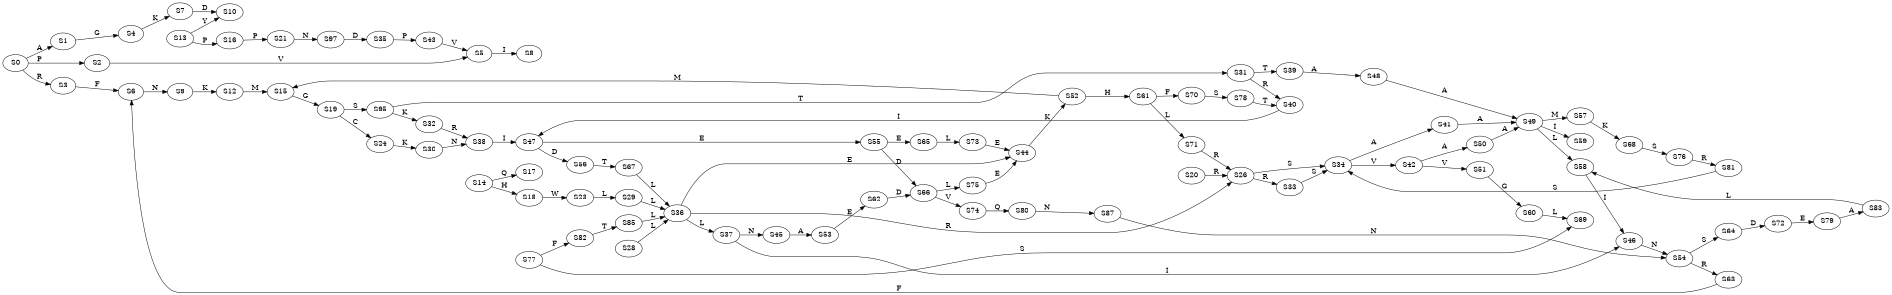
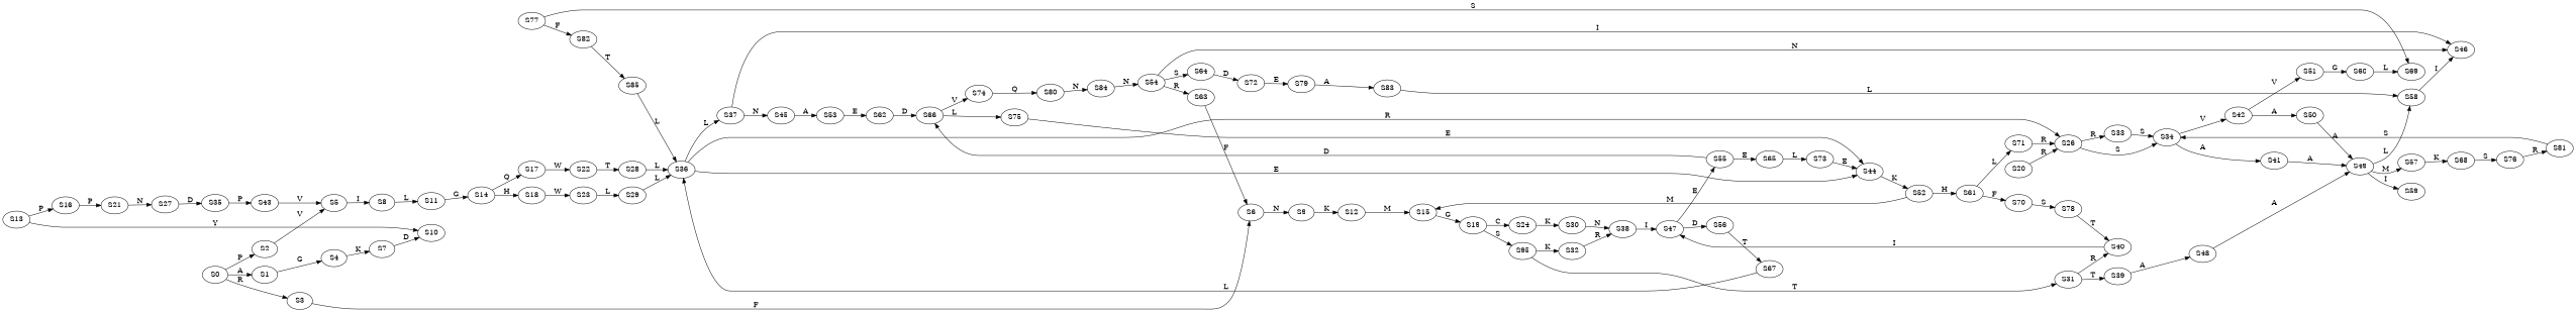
  strict digraph {
    rankdir=LR
    S0
    S1
    S2
    S3
    S4
    S5
    S6
    S7
    S8
    S9
    S10
+   S11
    S12
    S14
    S15
    S13
    S16
    S17
    S18
    S19
    S21
+   S22
    S23
    S24
    n25 [label=S95]
    S20
    S26
-   S27 [label=S97]
+   S27
    S28
    S29
    S30
    S31
    S32
    S33
    S34
    S35
    S36
    S38
    S39
    S40
    S41
    S42
    S43
    S37
    S44
    S45
    S46
    S47
    S48
    S49
    S50
    S51
    S52
    S53
    S54
    S55
    S56
    S57
    S58
    S59
    S60
    S61
    S62
    S63
    S64
    S65
    S66
    S67
    S68
    S69
    S70
    S71
    S72
    S73
    S74
    S75
    S76
    S78
    S79
    S80
    S81
    S77
    S82
    S83
-   S84 [label=S87]
+   S84
    S85
    S0 -> S1 [label=A]
    S0 -> S2 [label=P]
    S0 -> S3 [label=R]
    S1 -> S4 [label=G]
    S2 -> S5 [label=V]
    S3 -> S6 [label=F]
    S4 -> S7 [label=K]
    S5 -> S8 [label=I]
    S6 -> S9 [label=N]
    S7 -> S10 [label=D]
+   S8 -> S11 [label=L]
    S9 -> S12 [label=K]
+   S11 -> S14 [label=G]
    S12 -> S15 [label=M]
    S14 -> S17 [label=Q]
    S14 -> S18 [label=H]
    S15 -> S19 [label=G]
    S13 -> S10 [label=Y]
    S13 -> S16 [label=P]
    S16 -> S21 [label=P]
+   S17 -> S22 [label=W]
    S18 -> S23 [label=W]
    S19 -> S24 [label=C]
    S19 -> n25 [label=S]
    S21 -> S27 [label=N]
+   S22 -> S28 [label=T]
    S23 -> S29 [label=L]
    S24 -> S30 [label=K]
    n25 -> S31 [label=T]
    n25 -> S32 [label=K]
    S20 -> S26 [label=R]
    S26 -> S33 [label=R]
    S26 -> S34 [label=S]
    S27 -> S35 [label=D]
    S28 -> S36 [label=L]
    S29 -> S36 [label=L]
    S30 -> S38 [label=N]
    S31 -> S39 [label=T]
    S31 -> S40 [label=R]
    S32 -> S38 [label=R]
    S33 -> S34 [label=S]
    S34 -> S41 [label=A]
    S34 -> S42 [label=V]
    S35 -> S43 [label=P]
    S36 -> S26 [label=R]
    S36 -> S37 [label=L]
    S36 -> S44 [label=E]
    S38 -> S47 [label=I]
    S39 -> S48 [label=A]
    S40 -> S47 [label=I]
    S41 -> S49 [label=A]
    S42 -> S50 [label=A]
    S42 -> S51 [label=V]
    S43 -> S5 [label=V]
    S37 -> S45 [label=N]
    S37 -> S46 [label=I]
    S44 -> S52 [label=K]
    S45 -> S53 [label=A]
-   S46 -> S54 [label=N]
+   S54 -> S46 [label=N]
    S47 -> S55 [label=E]
    S47 -> S56 [label=D]
    S48 -> S49 [label=A]
    S49 -> S57 [label=M]
    S49 -> S58 [label=L]
    S49 -> S59 [label=I]
    S50 -> S49 [label=A]
    S51 -> S60 [label=G]
    S52 -> S15 [label=M]
    S52 -> S61 [label=H]
    S53 -> S62 [label=E]
    S54 -> S63 [label=R]
    S54 -> S64 [label=S]
    S55 -> S65 [label=E]
    S55 -> S66 [label=D]
    S56 -> S67 [label=T]
    S57 -> S68 [label=K]
    S58 -> S46 [label=I]
    S60 -> S69 [label=L]
    S61 -> S70 [label=F]
    S61 -> S71 [label=L]
    S62 -> S66 [label=D]
    S63 -> S6 [label=F]
    S64 -> S72 [label=D]
    S65 -> S73 [label=L]
    S66 -> S74 [label=V]
    S66 -> S75 [label=L]
    S67 -> S36 [label=L]
    S68 -> S76 [label=S]
    S70 -> S78 [label=S]
    S71 -> S26 [label=R]
    S72 -> S79 [label=E]
    S73 -> S44 [label=E]
    S74 -> S80 [label=Q]
    S75 -> S44 [label=E]
    S76 -> S81 [label=R]
    S78 -> S40 [label=T]
    S79 -> S83 [label=A]
    S80 -> S84 [label=N]
    S81 -> S34 [label=S]
    S77 -> S69 [label=S]
    S77 -> S82 [label=F]
    S82 -> S85 [label=T]
    S83 -> S58 [label=L]
    S84 -> S54 [label=N]
    S85 -> S36 [label=L]
  }
